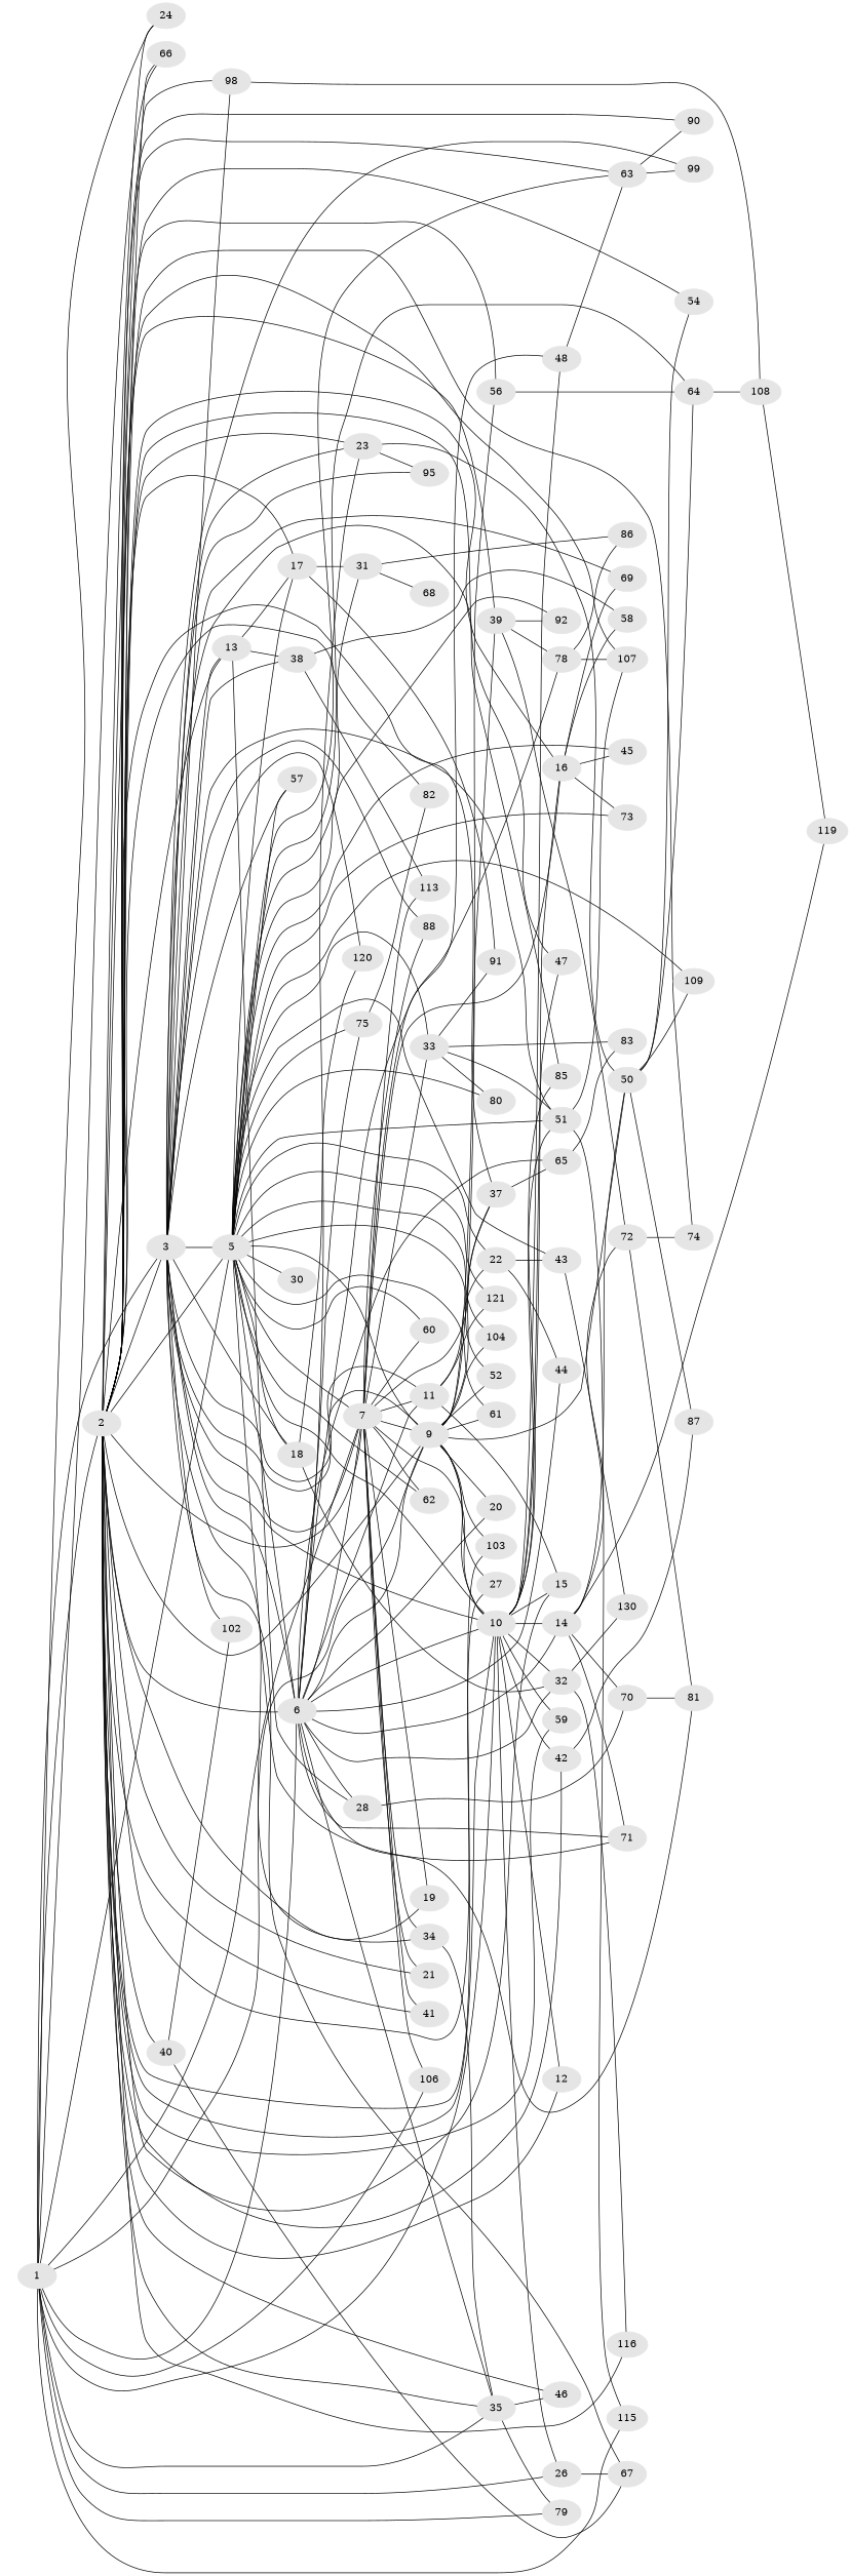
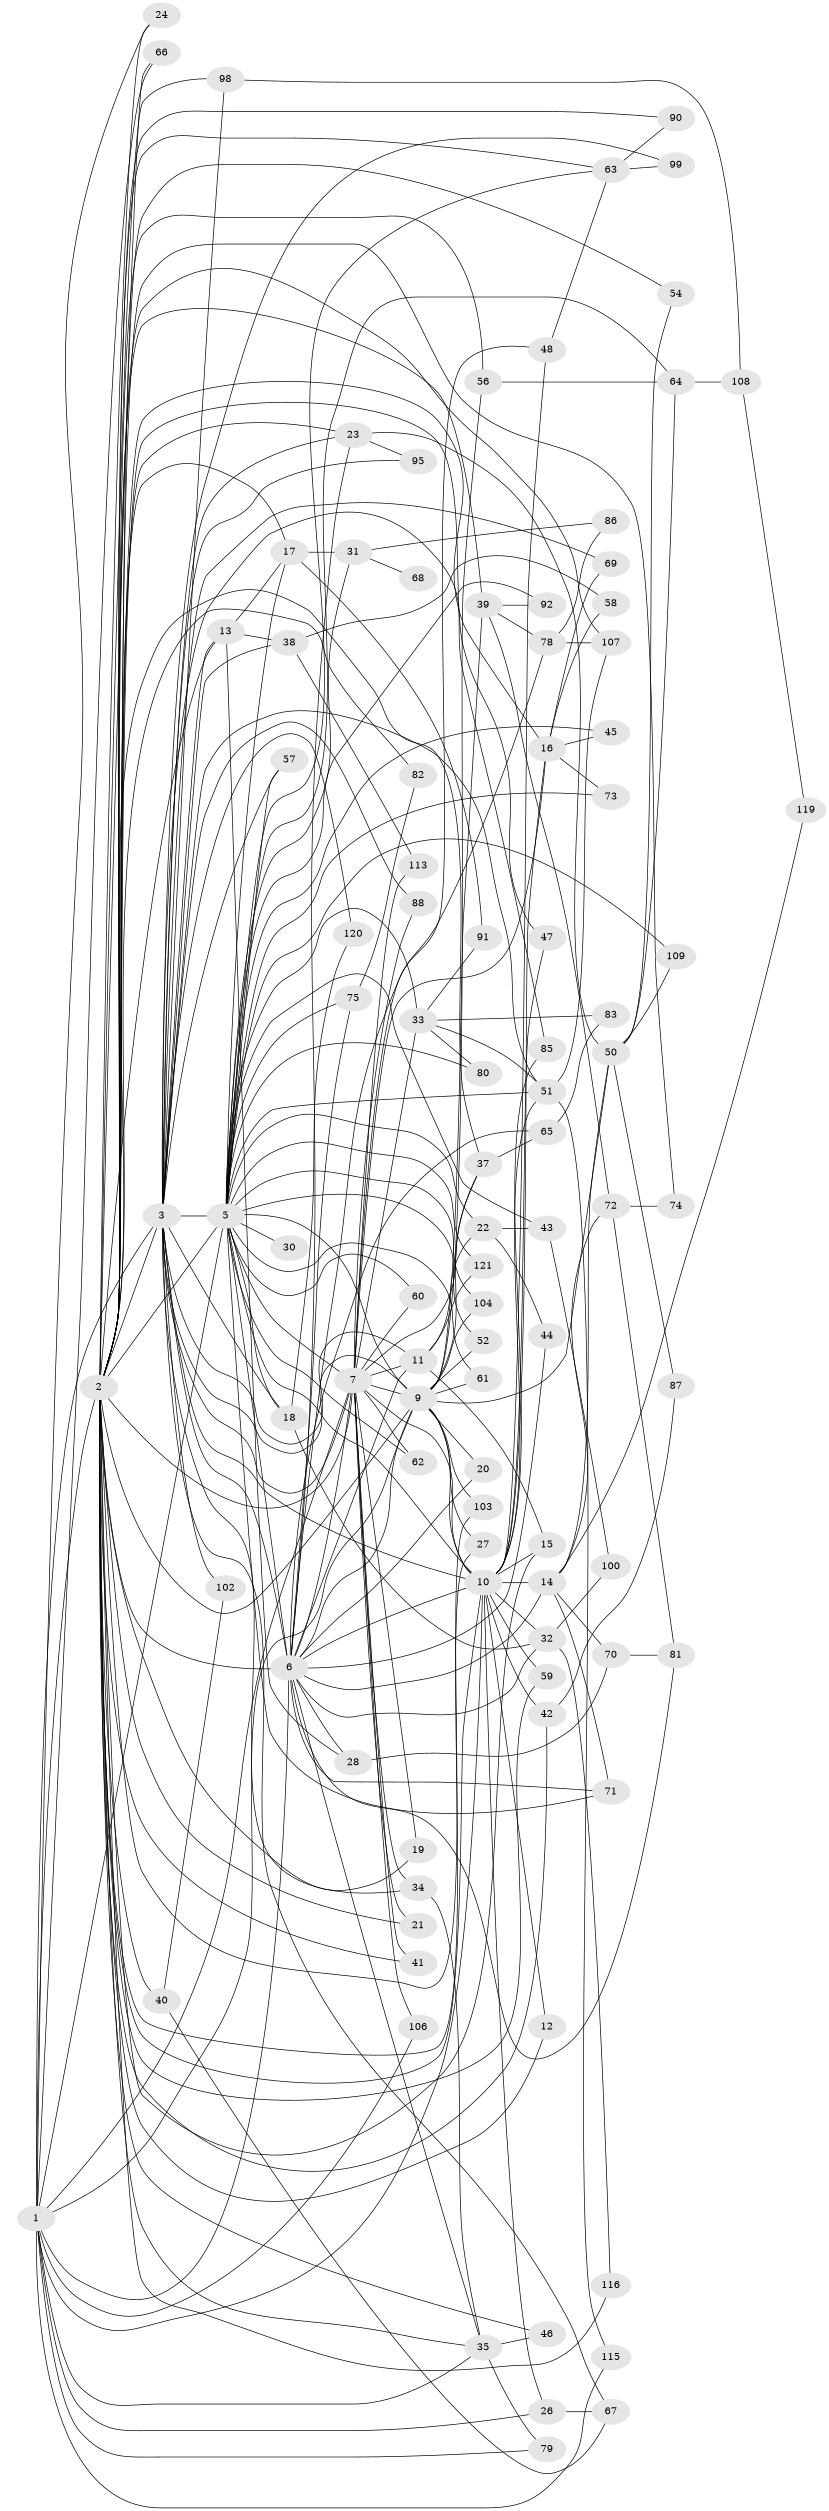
  graph {
    rankdir=LR
    node [color=gray90 style=filled]
    1 [super="+89"]
    2 [super="+4"]
    3 [super="+77"]
    5 [super="+8"]
    6 [super="+36"]
    7 [super="+25"]
    9 [super="+110"]
    10 [super="+94"]
    24
    26
    35 [super="+114"]
    66
    79
    106
    115
    12
    13 [super="+49"]
    15 [super="+123"]
    16 [super="+122"]
    17
    19
    21
    23 [super="+93"]
    27
    37 [super="+105"]
    39
    40
    41
    42
    46
    47
    54
    56
    59
    63 [super="+97"]
    74
    82
    90
    98
    103
    107
    116
    11 [super="+53"]
    18
    34
    38
    51 [super="+101"]
    57
    67 [super="+118"]
    69
    85
    88
    95
    99
    102
    120
    22 [super="+29"]
    30
    31
    33
    43
    45
    52
    60
    61
    62
    64 [super="+96"]
    71 [super="+112"]
    73
    75
    80
    92
    104
    109
    121
    14 [super="+55"]
    20
    28 [super="+84"]
    32 [super="+111"]
    44
    65
    78 [super="+124"]
    81
    48
    113
    50 [super="+76"]
    58
    91
    72 [super="+117"]
    87
    108
    68
    86
    83
-   100 [label=130]
+   100
    70
    119
    1 -- 2 [weight=2]
    1 -- 3
    1 -- 5 [weight=2]
    1 -- 6
    1 -- 7
    1 -- 9
    1 -- 10
    1 -- 24
    1 -- 26
    1 -- 35
    1 -- 66
    1 -- 79
    1 -- 106
    1 -- 115
    2 -- 3 [weight=2]
    2 -- 5 [weight=4]
    2 -- 6 [weight=2]
    2 -- 7 [weight=2]
    2 -- 9 [weight=2]
    2 -- 10 [weight=2]
    2 -- 24
    2 -- 35
    2 -- 66
    2 -- 12
    2 -- 13
    2 -- 15
    2 -- 16
    2 -- 17
    2 -- 19
    2 -- 21
    2 -- 23
    2 -- 27
    2 -- 37
    2 -- 39
    2 -- 40
    2 -- 41
    2 -- 42
    2 -- 46
    2 -- 47
    2 -- 54
    2 -- 56
    2 -- 59
    2 -- 63
    2 -- 74
    2 -- 82
    2 -- 90
    2 -- 98
    2 -- 103
    2 -- 107
    2 -- 116
    3 -- 5 [weight=3]
    3 -- 6
    3 -- 7
    3 -- 9
    3 -- 10
    3 -- 13
    3 -- 23
    3 -- 98
    3 -- 11
    3 -- 18
    3 -- 34
    3 -- 38
    3 -- 51
    3 -- 57
    3 -- 67
    3 -- 69
    3 -- 85
    3 -- 88
    3 -- 95
    3 -- 99
    3 -- 102
    3 -- 120
    5 -- 6 [weight=3]
    5 -- 7 [weight=2]
    5 -- 9 [weight=3]
    5 -- 10 [weight=2]
    5 -- 17
    5 -- 63
    5 -- 18
    5 -- 51
    5 -- 57
    5 -- 22 [weight=2]
    5 -- 30
    5 -- 31
    5 -- 33
    5 -- 43
    5 -- 45
    5 -- 52
    5 -- 60
    5 -- 61
    5 -- 62
    5 -- 64
    5 -- 71
    5 -- 73
    5 -- 75
    5 -- 80
    5 -- 92
    5 -- 104
    5 -- 109
    5 -- 121
    6 -- 7
    6 -- 9
    6 -- 10
    6 -- 35
    6 -- 23
    6 -- 11
    6 -- 71
    6 -- 75
    6 -- 14
    6 -- 20
    6 -- 28
    6 -- 32
    6 -- 44
    6 -- 65
    6 -- 78
    6 -- 81
    7 -- 9
    7 -- 10
    7 -- 106
    7 -- 16
    7 -- 19
    7 -- 21
    7 -- 37
    7 -- 41
    7 -- 11 [weight=2]
    7 -- 34
    7 -- 88
    7 -- 33
    7 -- 60
    7 -- 62
    7 -- 48
    7 -- 113
    9 -- 10
    9 -- 27
    9 -- 37
    9 -- 39
    9 -- 56
    9 -- 103
    9 -- 52
    9 -- 61
    9 -- 104
    9 -- 20
    9 -- 50
    10 -- 26
    10 -- 12
    10 -- 15
    10 -- 16
    10 -- 42
    10 -- 47
    10 -- 59
    10 -- 51
    10 -- 85
    10 -- 14 [weight=2]
    10 -- 32
    10 -- 48
    26 -- 67
    35 -- 79
    35 -- 46
    13 -- 17
    13 -- 38
    13 -- 28
    16 -- 69
    16 -- 45
    16 -- 73
    16 -- 58
    17 -- 31
    17 -- 91
    23 -- 95
    23 -- 50
    37 -- 65
    39 -- 92
    39 -- 78
    39 -- 72
    40 -- 67
    40 -- 102
    42 -- 87
    56 -- 64
    63 -- 90
    63 -- 99
    98 -- 108
    11 -- 15
    11 -- 22
    11 -- 121
    18 -- 120
    18 -- 32
    34 -- 35
    38 -- 113
    38 -- 58
    51 -- 115
    51 -- 107
    22 -- 43
    22 -- 44
    31 -- 68
    31 -- 86
    33 -- 51
    33 -- 80
    33 -- 91
    33 -- 83
    43 -- 100
    64 -- 108
    75 -- 82
    14 -- 71
    14 -- 50
    14 -- 72
    14 -- 70
    14 -- 119
    28 -- 70
    32 -- 116
    32 -- 100
    65 -- 83
    78 -- 107
    78 -- 86
    48 -- 63
    50 -- 54
    50 -- 64
    50 -- 109
    50 -- 87
    72 -- 74
    72 -- 81
    108 -- 119
    70 -- 81
  }
